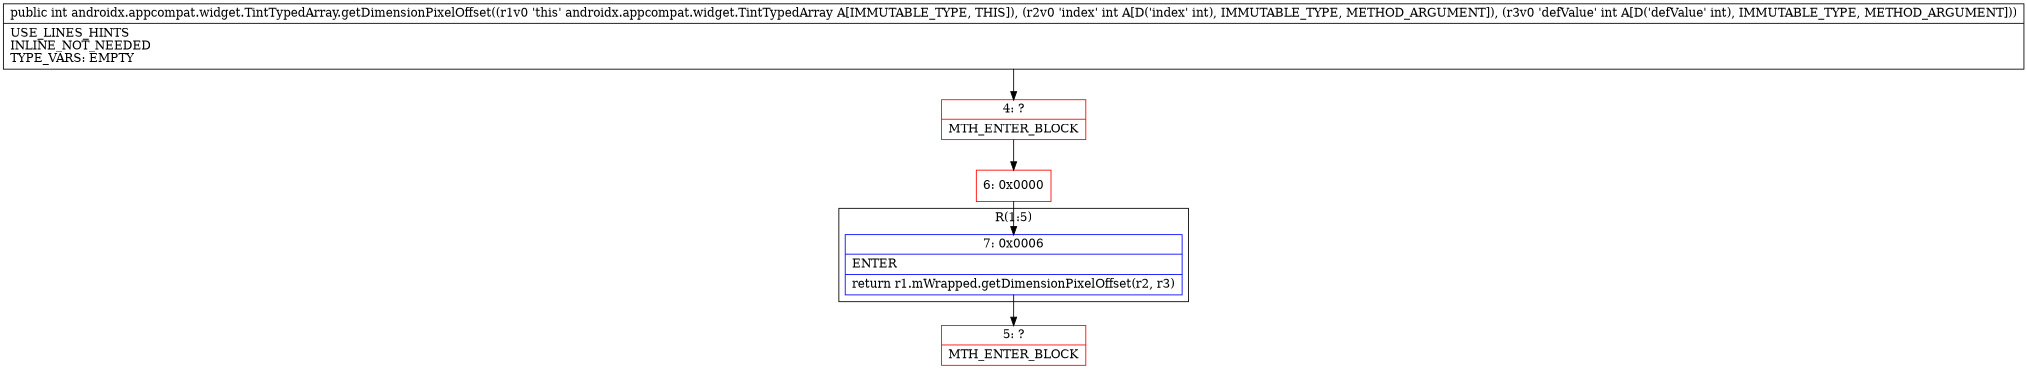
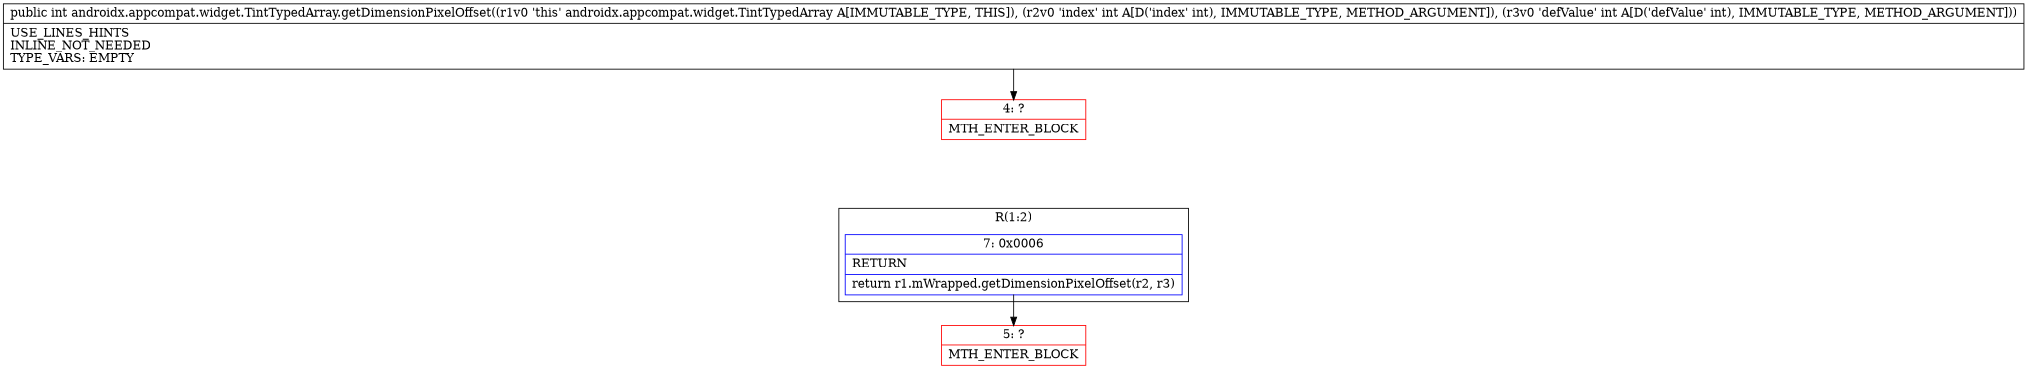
  digraph {
    node [color=red shape=record]
-   n1 [color=blue label="{7\:\ 0x0006|ENTER\l|return r1.mWrapped.getDimensionPixelOffset(r2, r3)\l}"]
+   n1 [color=blue label="{7\:\ 0x0006|RETURN\l|return r1.mWrapped.getDimensionPixelOffset(r2, r3)\l}"]
    n2 [label="{5\:\ ?|MTH_ENTER_BLOCK\l}"]
    n3 [label="{4\:\ ?|MTH_ENTER_BLOCK\l}"]
-   n4 [label="{6\:\ 0x0000}"]
    n5 [label="{public int androidx.appcompat.widget.TintTypedArray.getDimensionPixelOffset((r1v0 'this' androidx.appcompat.widget.TintTypedArray A[IMMUTABLE_TYPE, THIS]), (r2v0 'index' int A[D('index' int), IMMUTABLE_TYPE, METHOD_ARGUMENT]), (r3v0 'defValue' int A[D('defValue' int), IMMUTABLE_TYPE, METHOD_ARGUMENT]))  | USE_LINES_HINTS\lINLINE_NOT_NEEDED\lTYPE_VARS: EMPTY\l}" color=""]
    subgraph cluster_1 {
-     label="R(1:5)"
+     label="R(1:2)"
      n1
    }
    n1 -> n2
-   n3 -> n4
-   n4 -> n1
    n5 -> n3
  }
